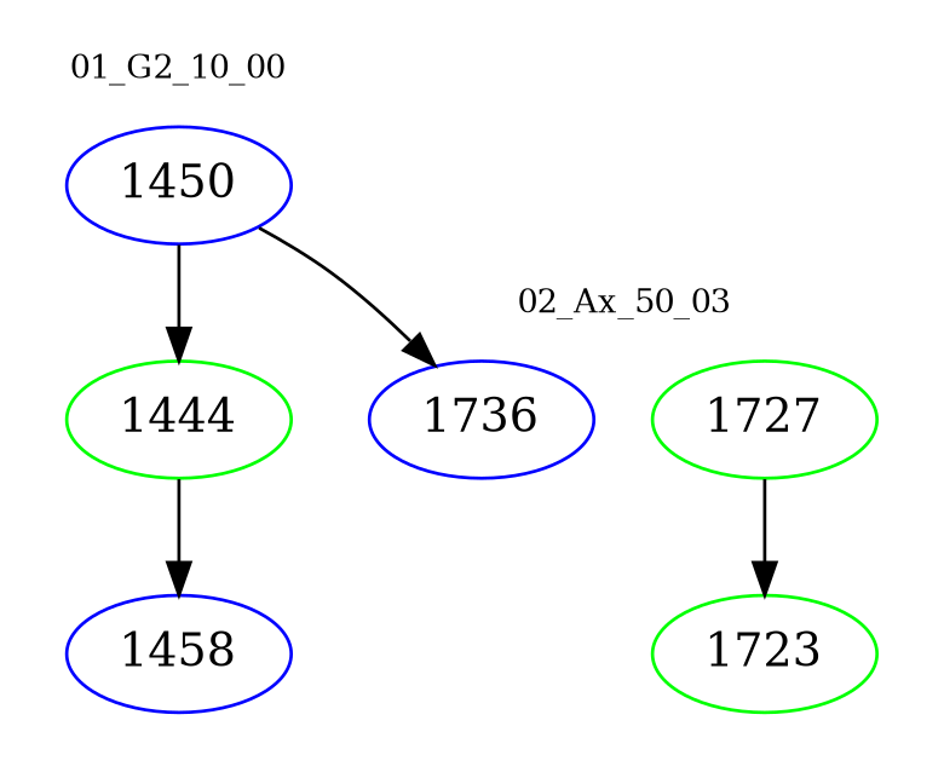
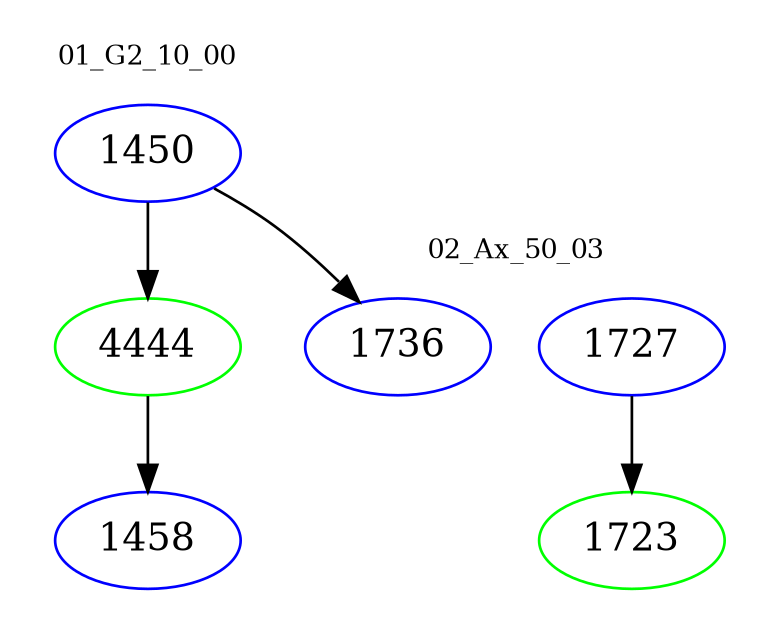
  digraph {
    node [color=blue]
    edge [color=black]
-   n1 [color=green label=1727]
+   n1 [label=1727]
    n2 [color=green label=1723]
    n3 [label=1736]
    n4 [label=1450]
-   n5 [color=green label=1444]
+   n5 [color=green label=4444]
    n6 [label=1458]
    subgraph cluster_1 {
      color=white
      fontsize=10
      label="02_Ax_50_03"
      n1
      n2
      n3
    }
    subgraph cluster_2 {
      color=white
      fontsize=10
      label="01_G2_10_00"
      n4
      n5
      n6
    }
    n1 -> n2
    n4 -> n3
    n4 -> n5
    n5 -> n6
  }
